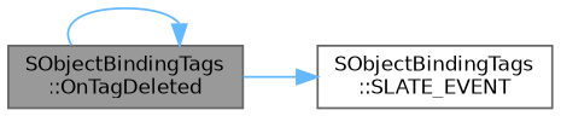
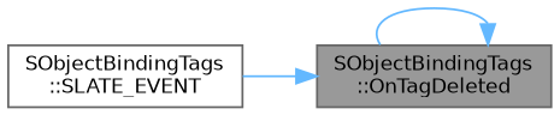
  digraph {
    rankdir=RL
    node [fontname=Helvetica fontsize=10 shape=box style=filled]
    edge [color=steelblue1 dir=back fontname=Helvetica fontsize=10 labelfontname=Helvetica labelfontsize=10 style=solid]
    n1 [color=gray40 fillcolor=grey60 fontcolor=black height=0.2 label="SObjectBindingTags\l::OnTagDeleted" width=0.4]
    n2 [color=grey40 fillcolor=white height=0.2 label="SObjectBindingTags\l::SLATE_EVENT" width=0.4]
    n1 -> n1
-   n2 -> n1
+   n1 -> n2
  }
